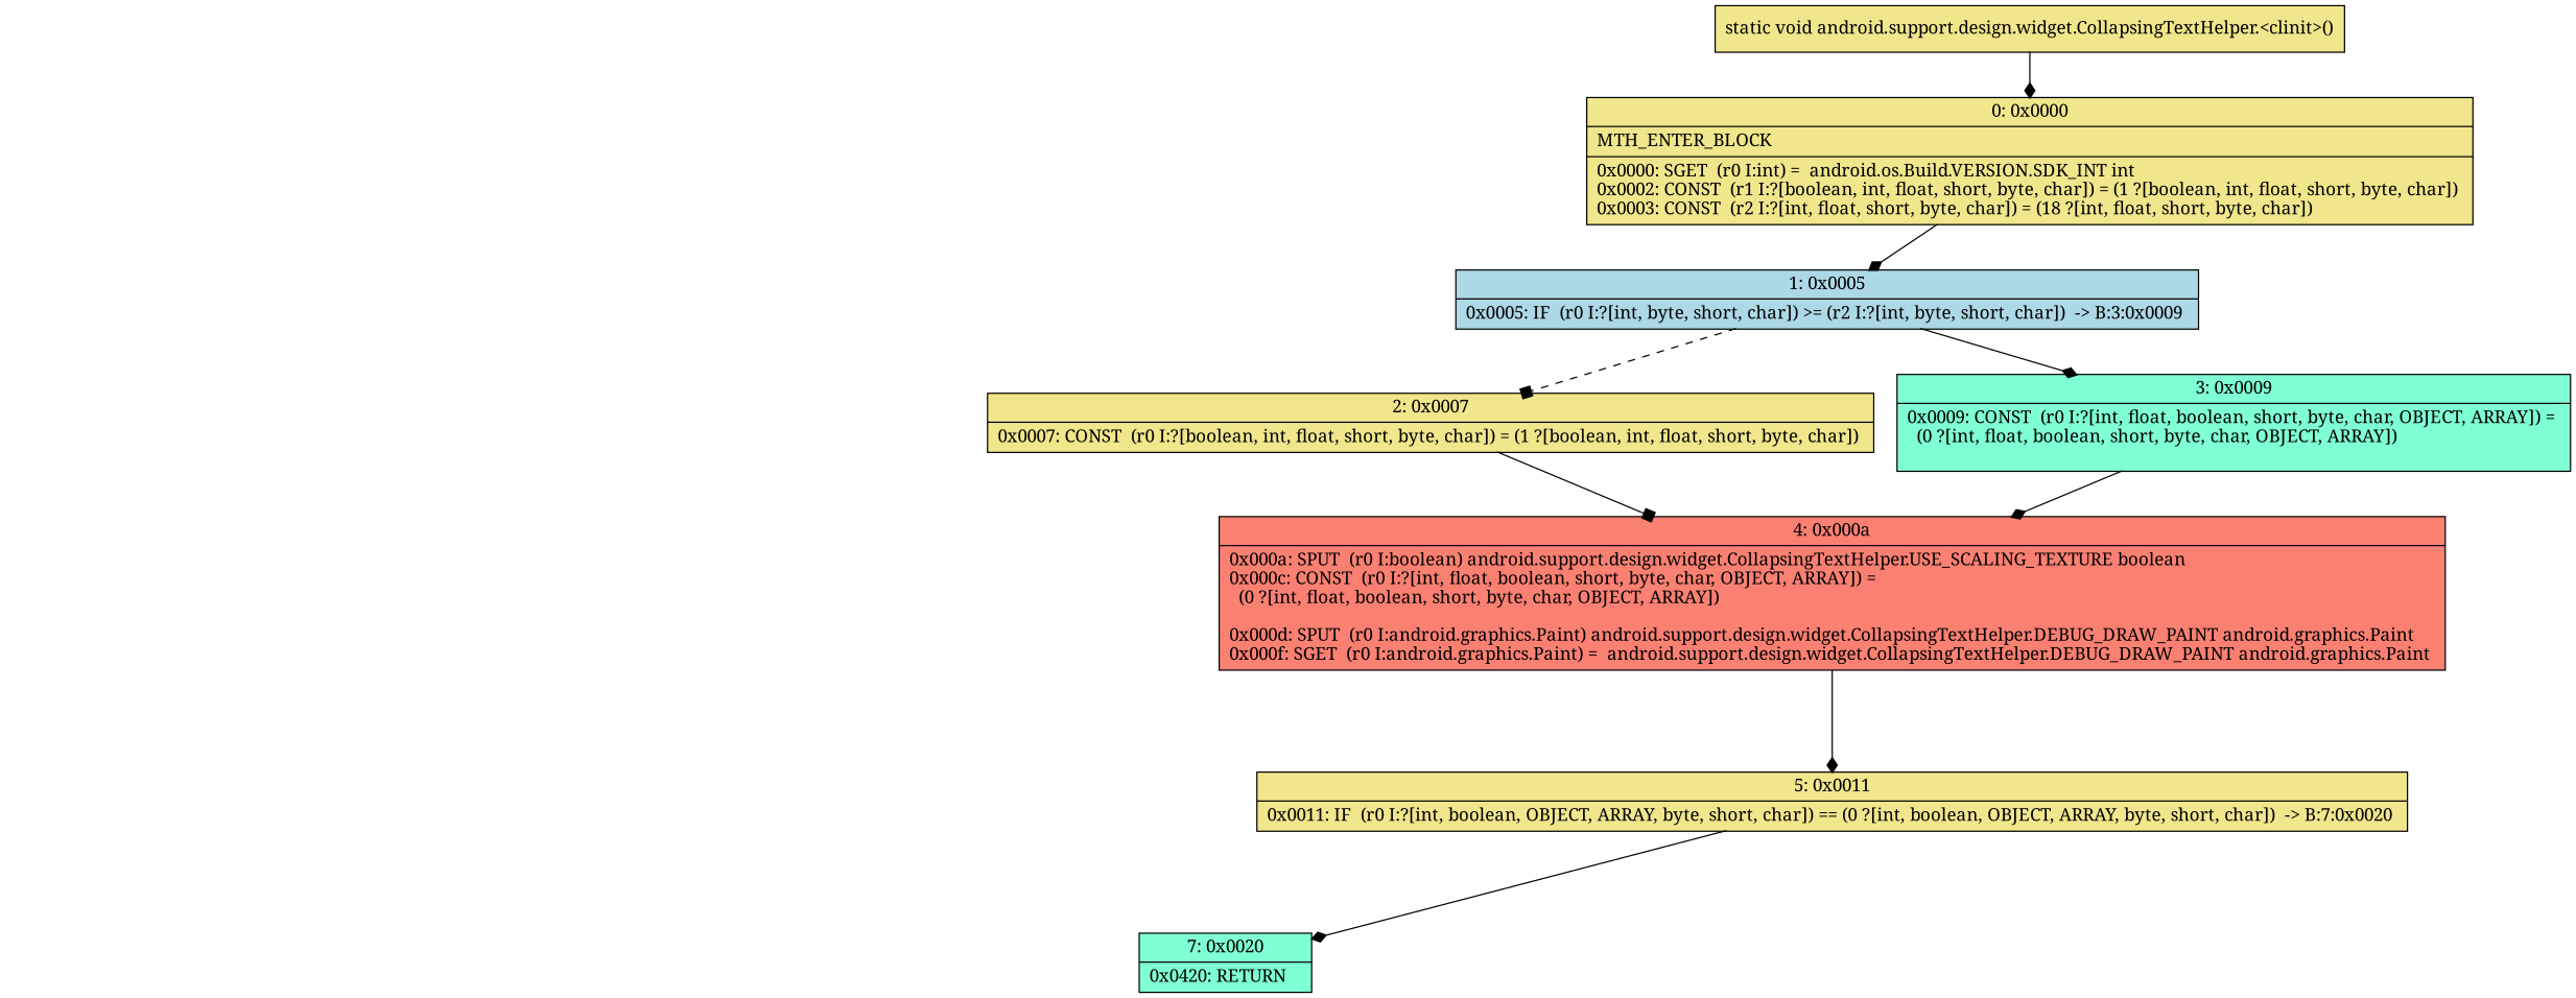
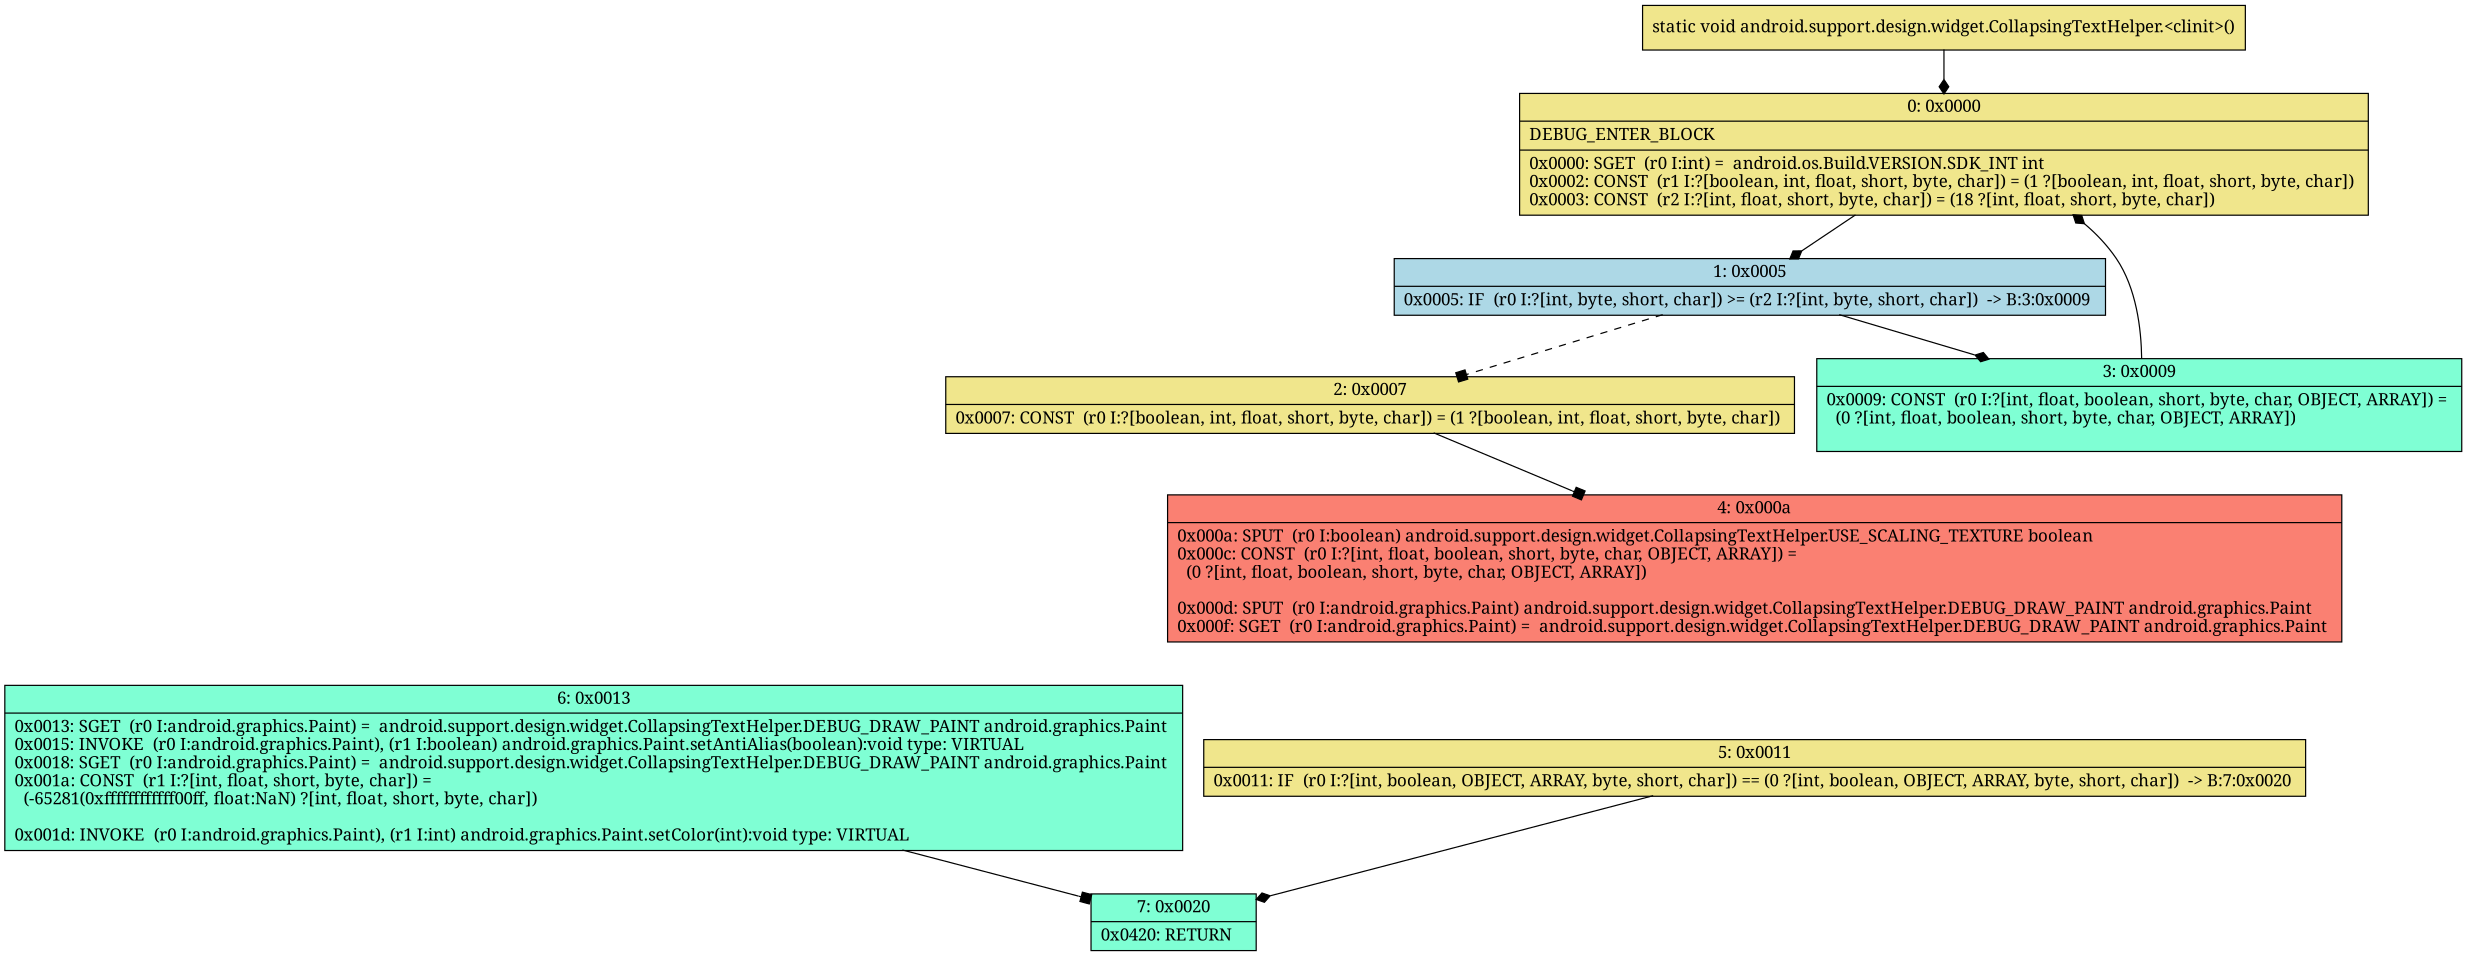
  digraph {
    fontname="Noto Serif"
    node [fillcolor=khaki fontname="Noto Serif" shape=record style=filled]
    edge [arrowhead=diamond fontname="Noto Serif"]
-   n1 [label="{0\:\ 0x0000|MTH_ENTER_BLOCK\l|0x0000: SGET  (r0 I:int) =  android.os.Build.VERSION.SDK_INT int \l0x0002: CONST  (r1 I:?[boolean, int, float, short, byte, char]) = (1 ?[boolean, int, float, short, byte, char]) \l0x0003: CONST  (r2 I:?[int, float, short, byte, char]) = (18 ?[int, float, short, byte, char]) \l}"]
+   n1 [label="{0\:\ 0x0000|DEBUG_ENTER_BLOCK\l|0x0000: SGET  (r0 I:int) =  android.os.Build.VERSION.SDK_INT int \l0x0002: CONST  (r1 I:?[boolean, int, float, short, byte, char]) = (1 ?[boolean, int, float, short, byte, char]) \l0x0003: CONST  (r2 I:?[int, float, short, byte, char]) = (18 ?[int, float, short, byte, char]) \l}"]
    n2 [fillcolor=lightblue label="{1\:\ 0x0005|0x0005: IF  (r0 I:?[int, byte, short, char]) \>= (r2 I:?[int, byte, short, char])  \-\> B:3:0x0009 \l}"]
    n3 [label="{2\:\ 0x0007|0x0007: CONST  (r0 I:?[boolean, int, float, short, byte, char]) = (1 ?[boolean, int, float, short, byte, char]) \l}"]
    n4 [fillcolor=aquamarine label="{3\:\ 0x0009|0x0009: CONST  (r0 I:?[int, float, boolean, short, byte, char, OBJECT, ARRAY]) = \l  (0 ?[int, float, boolean, short, byte, char, OBJECT, ARRAY])\l \l}"]
    n5 [fillcolor=salmon label="{4\:\ 0x000a|0x000a: SPUT  (r0 I:boolean) android.support.design.widget.CollapsingTextHelper.USE_SCALING_TEXTURE boolean \l0x000c: CONST  (r0 I:?[int, float, boolean, short, byte, char, OBJECT, ARRAY]) = \l  (0 ?[int, float, boolean, short, byte, char, OBJECT, ARRAY])\l \l0x000d: SPUT  (r0 I:android.graphics.Paint) android.support.design.widget.CollapsingTextHelper.DEBUG_DRAW_PAINT android.graphics.Paint \l0x000f: SGET  (r0 I:android.graphics.Paint) =  android.support.design.widget.CollapsingTextHelper.DEBUG_DRAW_PAINT android.graphics.Paint \l}"]
    n6 [label="{5\:\ 0x0011|0x0011: IF  (r0 I:?[int, boolean, OBJECT, ARRAY, byte, short, char]) == (0 ?[int, boolean, OBJECT, ARRAY, byte, short, char])  \-\> B:7:0x0020 \l}"]
    n7 [fillcolor=aquamarine label="{7\:\ 0x0020|0x0420: RETURN   \l}"]
+   n8 [fillcolor=aquamarine label="{6\:\ 0x0013|0x0013: SGET  (r0 I:android.graphics.Paint) =  android.support.design.widget.CollapsingTextHelper.DEBUG_DRAW_PAINT android.graphics.Paint \l0x0015: INVOKE  (r0 I:android.graphics.Paint), (r1 I:boolean) android.graphics.Paint.setAntiAlias(boolean):void type: VIRTUAL \l0x0018: SGET  (r0 I:android.graphics.Paint) =  android.support.design.widget.CollapsingTextHelper.DEBUG_DRAW_PAINT android.graphics.Paint \l0x001a: CONST  (r1 I:?[int, float, short, byte, char]) = \l  (\-65281(0xffffffffffff00ff, float:NaN) ?[int, float, short, byte, char])\l \l0x001d: INVOKE  (r0 I:android.graphics.Paint), (r1 I:int) android.graphics.Paint.setColor(int):void type: VIRTUAL \l}"]
    n9 [label="{static void android.support.design.widget.CollapsingTextHelper.\<clinit\>() }"]
    n1 -> n2
    n2 -> n3 [arrowhead=box style=dashed]
    n2 -> n4
    n3 -> n5 [arrowhead=box]
-   n4 -> n5
-   n5 -> n6
+   n4 -> n1
    n6 -> n7
+   n8 -> n7 [arrowhead=box]
    n9 -> n1
  }
